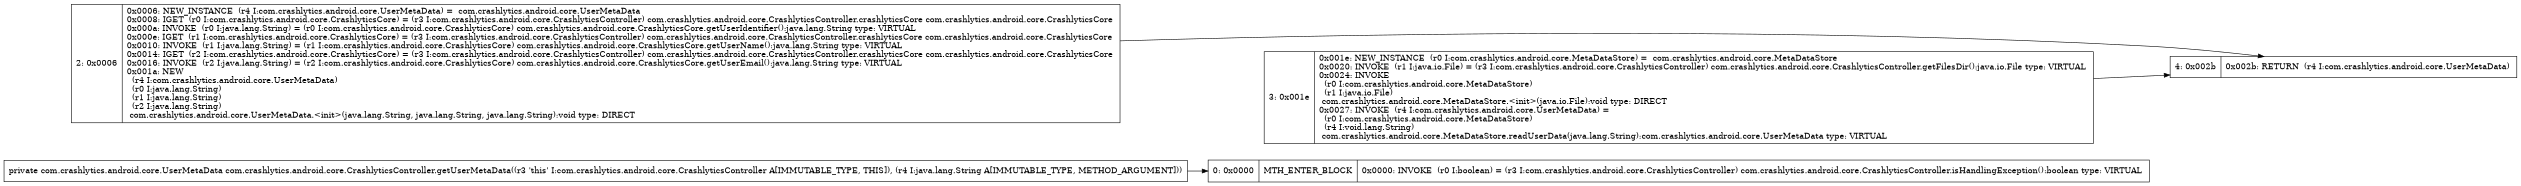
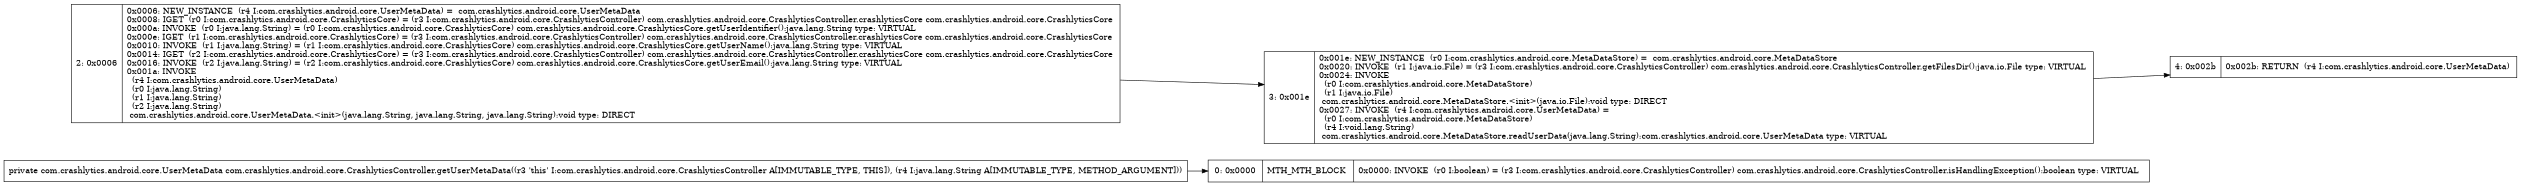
  digraph {
    rankdir=LR
    node [shape=record]
-   n1 [label="{0\:\ 0x0000|MTH_ENTER_BLOCK\l|0x0000: INVOKE  (r0 I:boolean) = (r3 I:com.crashlytics.android.core.CrashlyticsController) com.crashlytics.android.core.CrashlyticsController.isHandlingException():boolean type: VIRTUAL \l}"]
-   n2 [label="{2\:\ 0x0006|0x0006: NEW_INSTANCE  (r4 I:com.crashlytics.android.core.UserMetaData) =  com.crashlytics.android.core.UserMetaData \l0x0008: IGET  (r0 I:com.crashlytics.android.core.CrashlyticsCore) = (r3 I:com.crashlytics.android.core.CrashlyticsController) com.crashlytics.android.core.CrashlyticsController.crashlyticsCore com.crashlytics.android.core.CrashlyticsCore \l0x000a: INVOKE  (r0 I:java.lang.String) = (r0 I:com.crashlytics.android.core.CrashlyticsCore) com.crashlytics.android.core.CrashlyticsCore.getUserIdentifier():java.lang.String type: VIRTUAL \l0x000e: IGET  (r1 I:com.crashlytics.android.core.CrashlyticsCore) = (r3 I:com.crashlytics.android.core.CrashlyticsController) com.crashlytics.android.core.CrashlyticsController.crashlyticsCore com.crashlytics.android.core.CrashlyticsCore \l0x0010: INVOKE  (r1 I:java.lang.String) = (r1 I:com.crashlytics.android.core.CrashlyticsCore) com.crashlytics.android.core.CrashlyticsCore.getUserName():java.lang.String type: VIRTUAL \l0x0014: IGET  (r2 I:com.crashlytics.android.core.CrashlyticsCore) = (r3 I:com.crashlytics.android.core.CrashlyticsController) com.crashlytics.android.core.CrashlyticsController.crashlyticsCore com.crashlytics.android.core.CrashlyticsCore \l0x0016: INVOKE  (r2 I:java.lang.String) = (r2 I:com.crashlytics.android.core.CrashlyticsCore) com.crashlytics.android.core.CrashlyticsCore.getUserEmail():java.lang.String type: VIRTUAL \l0x001a: NEW  \l  (r4 I:com.crashlytics.android.core.UserMetaData)\l  (r0 I:java.lang.String)\l  (r1 I:java.lang.String)\l  (r2 I:java.lang.String)\l com.crashlytics.android.core.UserMetaData.\<init\>(java.lang.String, java.lang.String, java.lang.String):void type: DIRECT \l}"]
+   n1 [label="{0\:\ 0x0000|MTH_MTH_BLOCK\l|0x0000: INVOKE  (r0 I:boolean) = (r3 I:com.crashlytics.android.core.CrashlyticsController) com.crashlytics.android.core.CrashlyticsController.isHandlingException():boolean type: VIRTUAL \l}"]
+   n2 [label="{2\:\ 0x0006|0x0006: NEW_INSTANCE  (r4 I:com.crashlytics.android.core.UserMetaData) =  com.crashlytics.android.core.UserMetaData \l0x0008: IGET  (r0 I:com.crashlytics.android.core.CrashlyticsCore) = (r3 I:com.crashlytics.android.core.CrashlyticsController) com.crashlytics.android.core.CrashlyticsController.crashlyticsCore com.crashlytics.android.core.CrashlyticsCore \l0x000a: INVOKE  (r0 I:java.lang.String) = (r0 I:com.crashlytics.android.core.CrashlyticsCore) com.crashlytics.android.core.CrashlyticsCore.getUserIdentifier():java.lang.String type: VIRTUAL \l0x000e: IGET  (r1 I:com.crashlytics.android.core.CrashlyticsCore) = (r3 I:com.crashlytics.android.core.CrashlyticsController) com.crashlytics.android.core.CrashlyticsController.crashlyticsCore com.crashlytics.android.core.CrashlyticsCore \l0x0010: INVOKE  (r1 I:java.lang.String) = (r1 I:com.crashlytics.android.core.CrashlyticsCore) com.crashlytics.android.core.CrashlyticsCore.getUserName():java.lang.String type: VIRTUAL \l0x0014: IGET  (r2 I:com.crashlytics.android.core.CrashlyticsCore) = (r3 I:com.crashlytics.android.core.CrashlyticsController) com.crashlytics.android.core.CrashlyticsController.crashlyticsCore com.crashlytics.android.core.CrashlyticsCore \l0x0016: INVOKE  (r2 I:java.lang.String) = (r2 I:com.crashlytics.android.core.CrashlyticsCore) com.crashlytics.android.core.CrashlyticsCore.getUserEmail():java.lang.String type: VIRTUAL \l0x001a: INVOKE  \l  (r4 I:com.crashlytics.android.core.UserMetaData)\l  (r0 I:java.lang.String)\l  (r1 I:java.lang.String)\l  (r2 I:java.lang.String)\l com.crashlytics.android.core.UserMetaData.\<init\>(java.lang.String, java.lang.String, java.lang.String):void type: DIRECT \l}"]
    n3 [label="{4\:\ 0x002b|0x002b: RETURN  (r4 I:com.crashlytics.android.core.UserMetaData) \l}"]
    n4 [label="{3\:\ 0x001e|0x001e: NEW_INSTANCE  (r0 I:com.crashlytics.android.core.MetaDataStore) =  com.crashlytics.android.core.MetaDataStore \l0x0020: INVOKE  (r1 I:java.io.File) = (r3 I:com.crashlytics.android.core.CrashlyticsController) com.crashlytics.android.core.CrashlyticsController.getFilesDir():java.io.File type: VIRTUAL \l0x0024: INVOKE  \l  (r0 I:com.crashlytics.android.core.MetaDataStore)\l  (r1 I:java.io.File)\l com.crashlytics.android.core.MetaDataStore.\<init\>(java.io.File):void type: DIRECT \l0x0027: INVOKE  (r4 I:com.crashlytics.android.core.UserMetaData) = \l  (r0 I:com.crashlytics.android.core.MetaDataStore)\l  (r4 I:void.lang.String)\l com.crashlytics.android.core.MetaDataStore.readUserData(java.lang.String):com.crashlytics.android.core.UserMetaData type: VIRTUAL \l}"]
    n5 [label="{private com.crashlytics.android.core.UserMetaData com.crashlytics.android.core.CrashlyticsController.getUserMetaData((r3 'this' I:com.crashlytics.android.core.CrashlyticsController A[IMMUTABLE_TYPE, THIS]), (r4 I:java.lang.String A[IMMUTABLE_TYPE, METHOD_ARGUMENT])) }"]
-   n2 -> n3
+   n2 -> n4
    n4 -> n3
    n5 -> n1
  }
